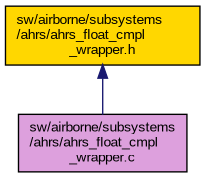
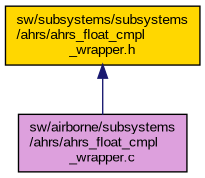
  digraph {
    fontname="Liberation Sans"
    node [color=black fontname="Liberation Sans" fontsize=10 shape=record style=filled]
-   n1 [fillcolor=gold fontcolor=black height=0.2 label="sw/airborne/subsystems\l/ahrs/ahrs_float_cmpl\l_wrapper.h" width=0.4]
+   n1 [fillcolor=gold fontcolor=black height=0.2 label="sw/subsystems/subsystems\l/ahrs/ahrs_float_cmpl\l_wrapper.h" width=0.4]
    n2 [fillcolor=plum height=0.2 label="sw/airborne/subsystems\l/ahrs/ahrs_float_cmpl\l_wrapper.c" width=0.4]
    n1 -> n2 [color=midnightblue dir=back fontname="Liberation Sans" fontsize=10 labelfontname=FreeSans labelfontsize=10 style=solid]
  }
